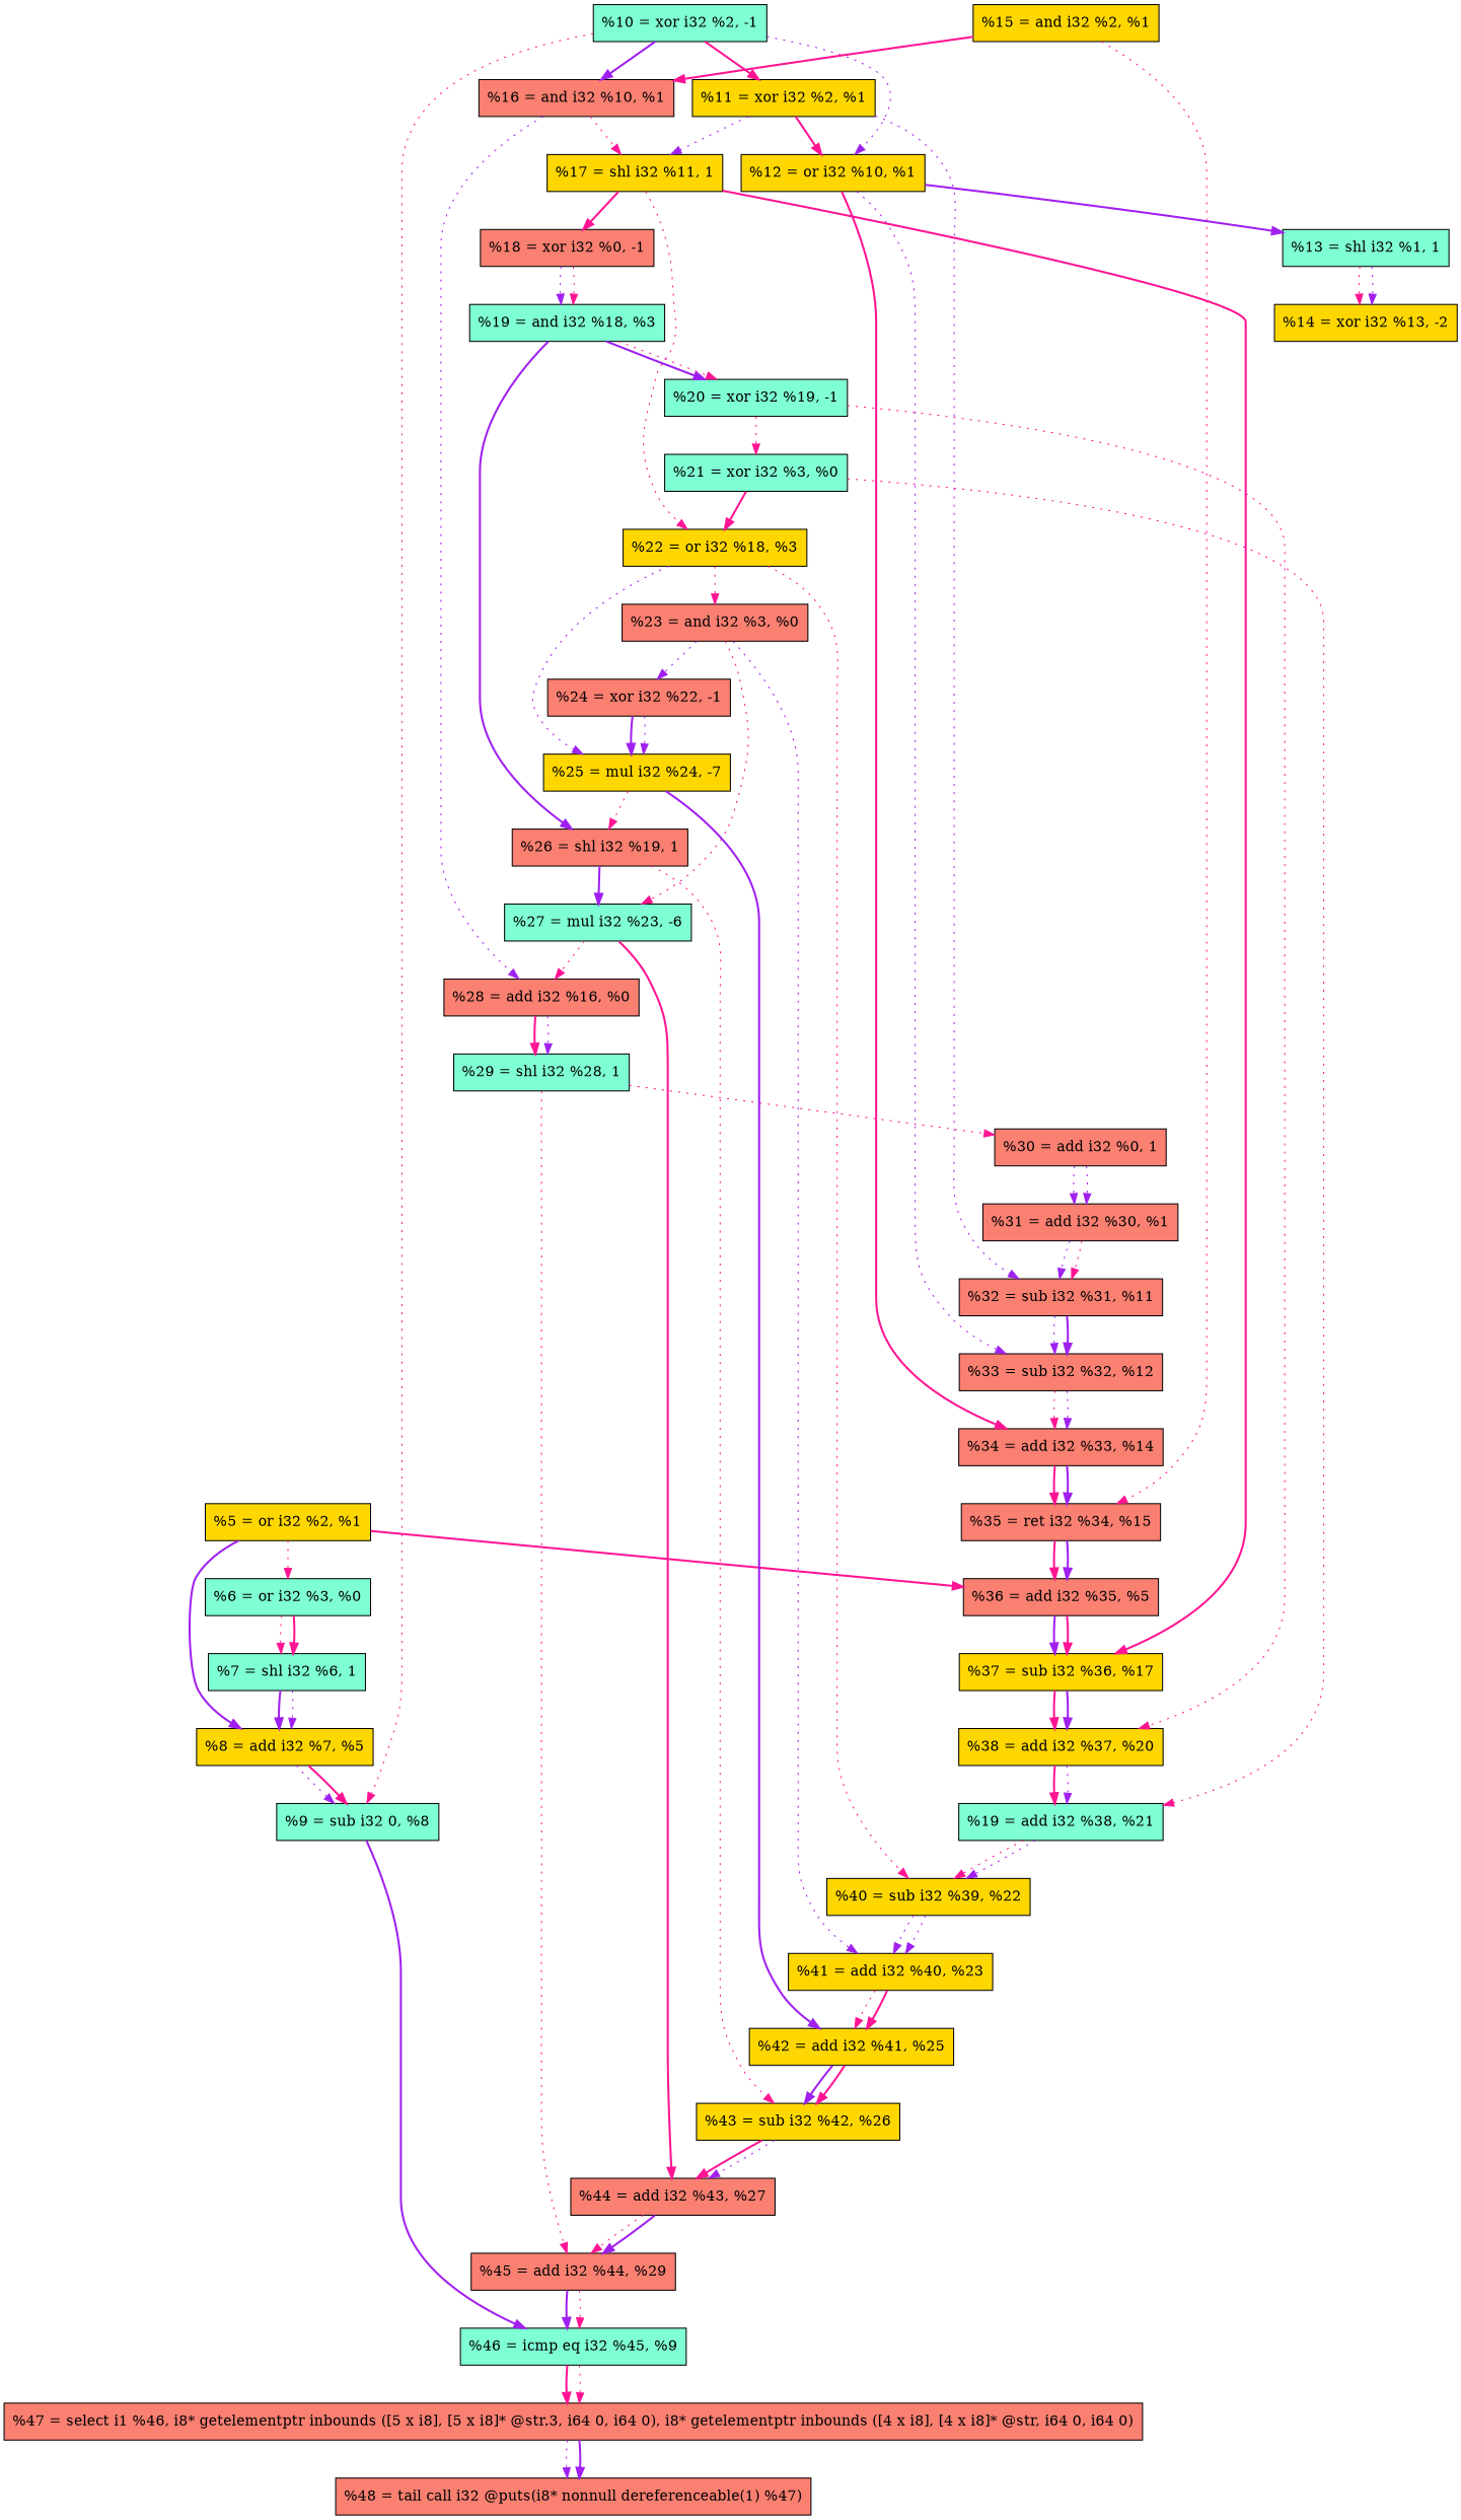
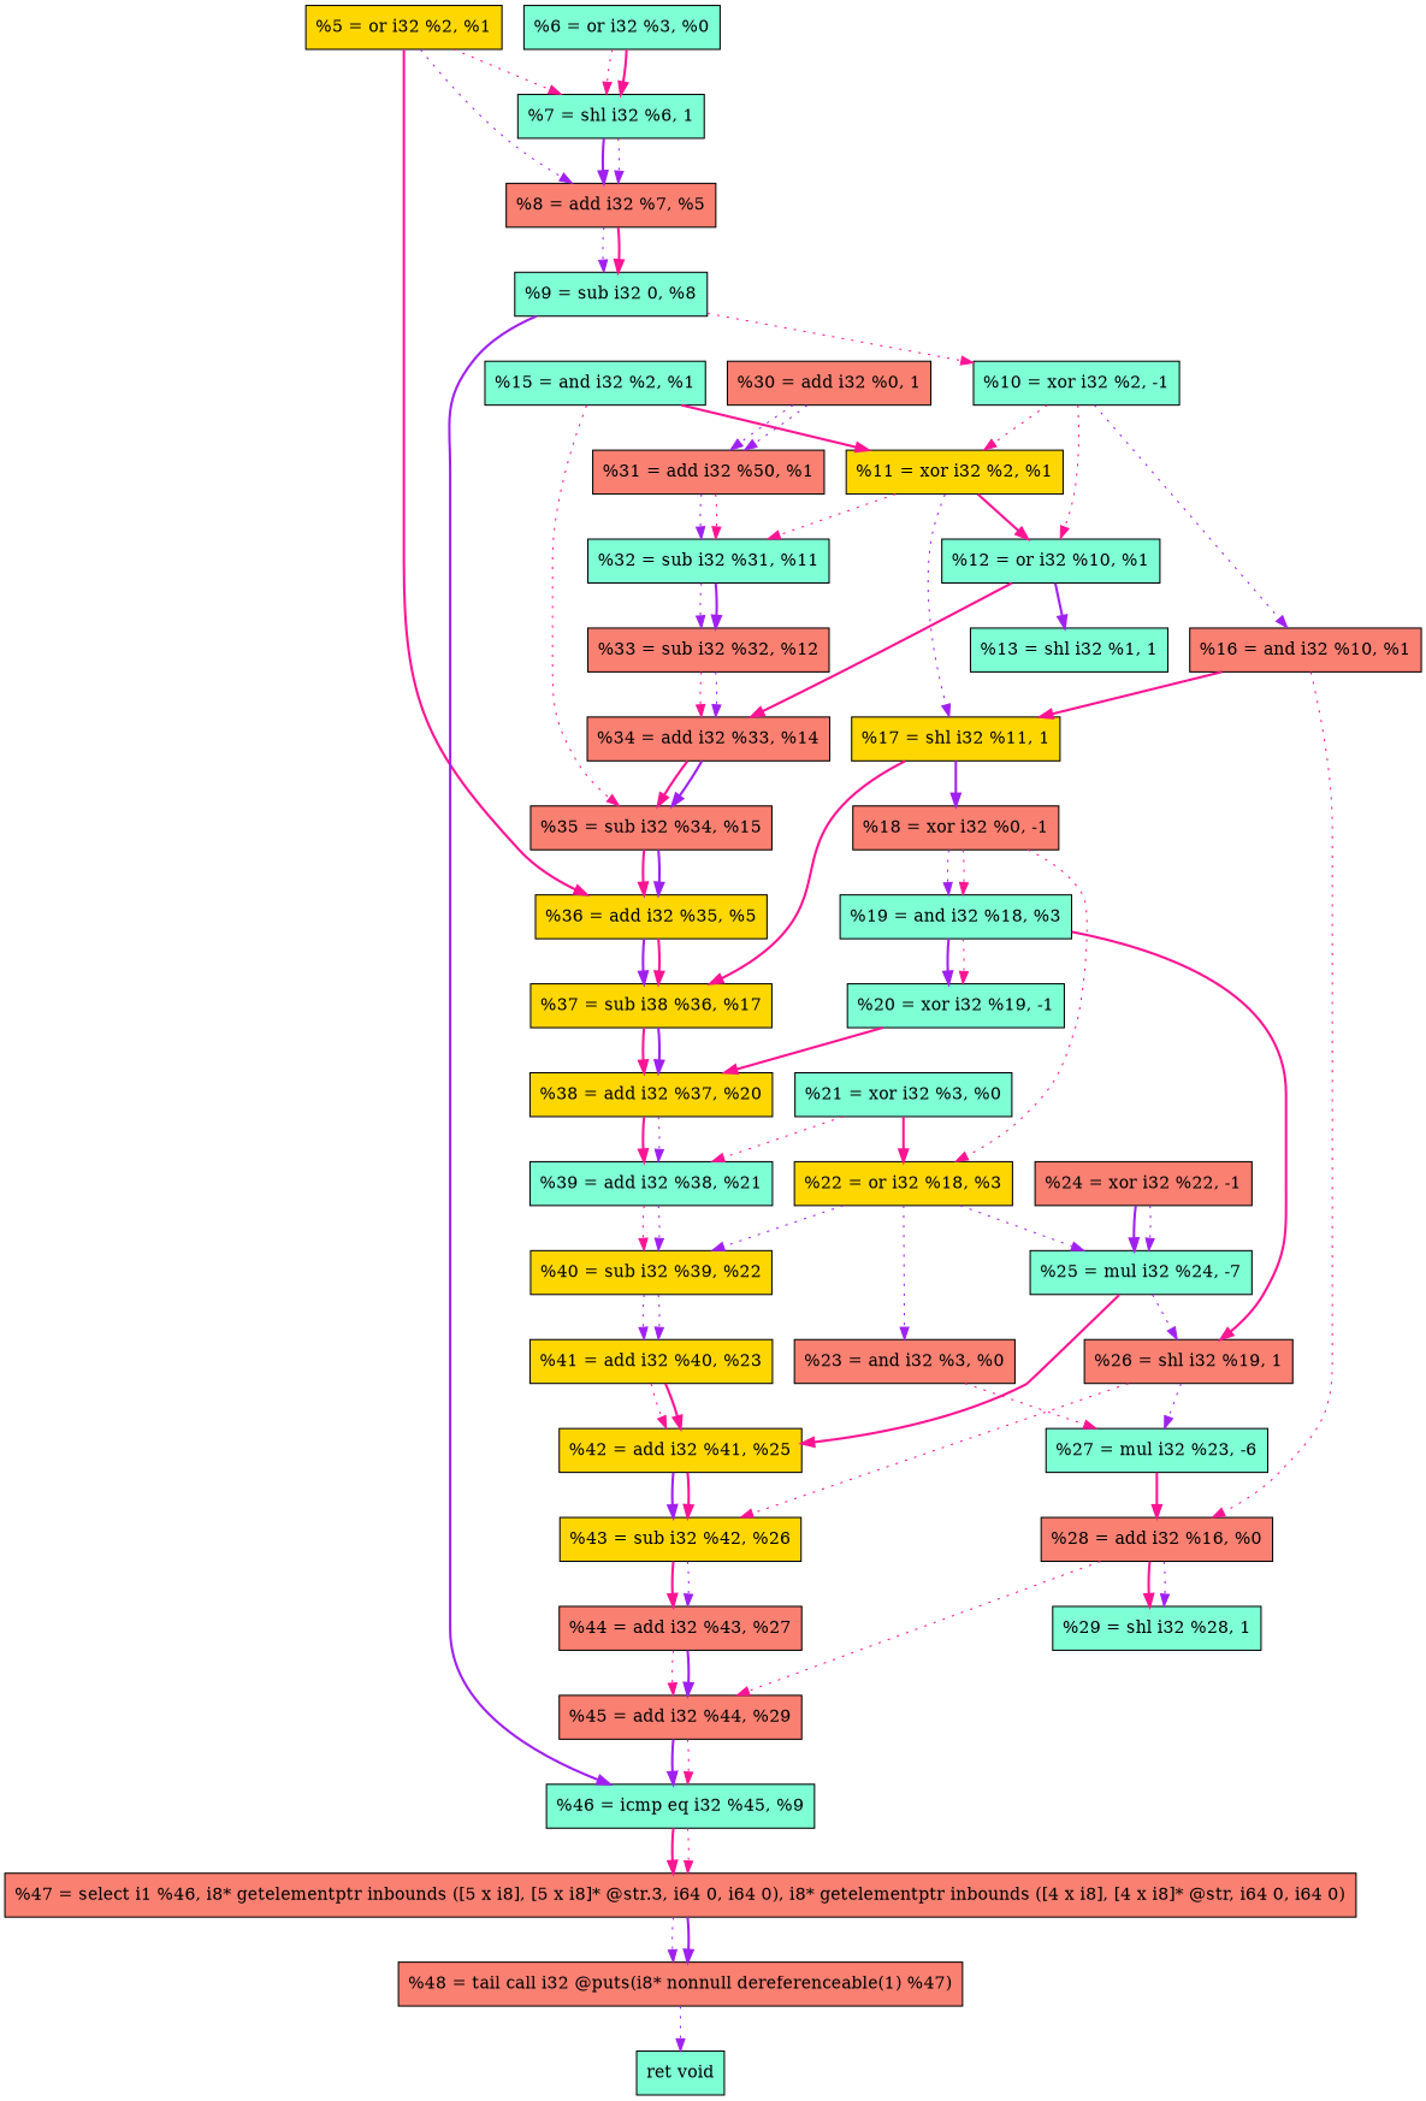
  digraph {
    node [fillcolor=salmon shape=record style=filled]
    edge [color=deeppink style=dotted]
    n1 [fillcolor=gold label="  %5 = or i32 %2, %1"]
    n2 [fillcolor=aquamarine label="  %6 = or i32 %3, %0"]
-   n3 [fillcolor=gold label="  %8 = add i32 %7, %5"]
-   n4 [label="  %36 = add i32 %35, %5"]
+   n3 [label="  %8 = add i32 %7, %5"]
+   n4 [fillcolor=gold label="  %36 = add i32 %35, %5"]
    n5 [fillcolor=aquamarine label="  %7 = shl i32 %6, 1"]
    n6 [fillcolor=aquamarine label="  %9 = sub i32 0, %8"]
-   n7 [fillcolor=gold label="  %37 = sub i32 %36, %17"]
+   n7 [fillcolor=gold label="%37 = sub i38 %36, %17"]
    n8 [fillcolor=aquamarine label="  %10 = xor i32 %2, -1"]
    n9 [fillcolor=aquamarine label="  %46 = icmp eq i32 %45, %9"]
    n10 [fillcolor=gold label="  %11 = xor i32 %2, %1"]
-   n11 [fillcolor=gold label="  %12 = or i32 %10, %1"]
+   n11 [fillcolor=aquamarine label="  %12 = or i32 %10, %1"]
    n12 [label="  %16 = and i32 %10, %1"]
    n13 [label="  %47 = select i1 %46, i8* getelementptr inbounds ([5 x i8], [5 x i8]* @str.3, i64 0, i64 0), i8* getelementptr inbounds ([4 x i8], [4 x i8]* @str, i64 0, i64 0)"]
    n14 [fillcolor=gold label="  %17 = shl i32 %11, 1"]
-   n15 [label="  %32 = sub i32 %31, %11"]
+   n15 [fillcolor=aquamarine label="  %32 = sub i32 %31, %11"]
    n16 [fillcolor=aquamarine label="  %13 = shl i32 %1, 1"]
    n17 [label="  %33 = sub i32 %32, %12"]
    n18 [label="  %34 = add i32 %33, %14"]
    n19 [label="  %28 = add i32 %16, %0"]
    n20 [label="  %18 = xor i32 %0, -1"]
-   n21 [fillcolor=gold label="  %14 = xor i32 %13, -2"]
-   n22 [fillcolor=gold label="  %15 = and i32 %2, %1"]
-   n23 [label="%35 = ret i32 %34, %15"]
+   n22 [fillcolor=aquamarine label="  %15 = and i32 %2, %1"]
+   n23 [label="  %35 = sub i32 %34, %15"]
    n24 [fillcolor=aquamarine label="  %29 = shl i32 %28, 1"]
    n25 [fillcolor=aquamarine label="  %19 = and i32 %18, %3"]
    n26 [fillcolor=gold label="  %22 = or i32 %18, %3"]
    n27 [fillcolor=gold label="  %38 = add i32 %37, %20"]
    n28 [fillcolor=aquamarine label="  %20 = xor i32 %19, -1"]
    n29 [label="  %26 = shl i32 %19, 1"]
    n30 [label="  %23 = and i32 %3, %0"]
    n31 [fillcolor=gold label="  %40 = sub i32 %39, %22"]
-   n32 [fillcolor=gold label="  %25 = mul i32 %24, -7"]
+   n32 [fillcolor=aquamarine label="  %25 = mul i32 %24, -7"]
    n33 [fillcolor=aquamarine label="  %21 = xor i32 %3, %0"]
    n34 [fillcolor=aquamarine label="  %27 = mul i32 %23, -6"]
    n35 [fillcolor=gold label="  %43 = sub i32 %42, %26"]
-   n36 [fillcolor=aquamarine label="%19 = add i32 %38, %21"]
+   n36 [fillcolor=aquamarine label="  %39 = add i32 %38, %21"]
    n37 [label="  %24 = xor i32 %22, -1"]
    n38 [fillcolor=gold label="  %41 = add i32 %40, %23"]
    n39 [label="  %44 = add i32 %43, %27"]
    n40 [fillcolor=gold label="  %42 = add i32 %41, %25"]
    n41 [label="  %45 = add i32 %44, %29"]
    n42 [label="  %30 = add i32 %0, 1"]
-   n43 [label="  %31 = add i32 %30, %1"]
+   n43 [label="%31 = add i32 %50, %1"]
    n44 [label="  %48 = tail call i32 @puts(i8* nonnull dereferenceable(1) %47)"]
-   n1 -> n2
-   n1 -> n3 [color=purple style=bold]
+   n45 [fillcolor=aquamarine label="  ret void"]
+   n1 -> n5
+   n1 -> n3 [color=purple]
    n1 -> n4 [style=bold]
    n2 -> n5
    n2 -> n5 [style=bold]
    n3 -> n6 [color=purple]
    n3 -> n6 [style=bold]
    n4 -> n7 [color=purple style=bold]
    n4 -> n7 [style=bold]
    n5 -> n3 [color=purple style=bold]
    n5 -> n3 [color=purple]
-   n8 -> n6
+   n6 -> n8
    n6 -> n9 [color=purple style=bold]
    n7 -> n27 [style=bold]
    n7 -> n27 [color=purple style=bold]
-   n8 -> n10 [style=bold]
-   n8 -> n11 [color=purple]
-   n8 -> n12 [color=purple style=bold]
+   n8 -> n10
+   n8 -> n11
+   n8 -> n12 [color=purple]
    n9 -> n13 [style=bold]
    n9 -> n13
    n10 -> n11 [style=bold]
    n10 -> n14 [color=purple]
-   n10 -> n15 [color=purple]
+   n10 -> n15
    n11 -> n16 [color=purple style=bold]
-   n11 -> n17 [color=purple]
    n11 -> n18 [style=bold]
-   n12 -> n14
-   n12 -> n19 [color=purple]
+   n12 -> n14 [style=bold]
+   n12 -> n19
    n13 -> n44 [color=purple]
    n13 -> n44 [color=purple style=bold]
    n14 -> n7 [style=bold]
-   n14 -> n20 [style=bold]
+   n14 -> n20 [color=purple style=bold]
    n15 -> n17 [color=purple]
    n15 -> n17 [color=purple style=bold]
-   n16 -> n21
-   n16 -> n21 [color=purple]
    n17 -> n18
    n17 -> n18 [color=purple]
    n18 -> n23 [style=bold]
    n18 -> n23 [color=purple style=bold]
    n19 -> n24 [style=bold]
    n19 -> n24 [color=purple]
    n20 -> n25 [color=purple]
    n20 -> n25
-   n14 -> n26
-   n22 -> n12 [style=bold]
+   n20 -> n26
+   n22 -> n10 [style=bold]
    n22 -> n23
    n23 -> n4 [style=bold]
    n23 -> n4 [color=purple style=bold]
-   n24 -> n41
-   n24 -> n42
+   n19 -> n41
    n25 -> n28 [color=purple style=bold]
    n25 -> n28
-   n25 -> n29 [color=purple style=bold]
-   n26 -> n30
-   n26 -> n31
+   n25 -> n29 [style=bold]
+   n26 -> n30 [color=purple]
+   n26 -> n31 [color=purple]
    n26 -> n32 [color=purple]
    n27 -> n36 [style=bold]
    n27 -> n36 [color=purple]
-   n28 -> n27
-   n28 -> n33
-   n29 -> n34 [color=purple style=bold]
+   n28 -> n27 [style=bold]
+   n29 -> n34 [color=purple]
    n29 -> n35
    n30 -> n34
-   n30 -> n37 [color=purple]
-   n30 -> n38 [color=purple]
    n31 -> n38 [color=purple]
    n31 -> n38 [color=purple]
-   n32 -> n29
-   n32 -> n40 [color=purple style=bold]
+   n32 -> n29 [color=purple]
+   n32 -> n40 [style=bold]
    n33 -> n26 [style=bold]
    n33 -> n36
-   n34 -> n19
-   n34 -> n39 [style=bold]
+   n34 -> n19 [style=bold]
    n35 -> n39 [style=bold]
    n35 -> n39 [color=purple]
    n36 -> n31
    n36 -> n31 [color=purple]
    n37 -> n32 [color=purple style=bold]
    n37 -> n32 [color=purple]
    n38 -> n40
    n38 -> n40 [style=bold]
    n39 -> n41
    n39 -> n41 [color=purple style=bold]
    n40 -> n35 [color=purple style=bold]
    n40 -> n35 [style=bold]
    n41 -> n9 [color=purple style=bold]
    n41 -> n9
    n42 -> n43 [color=purple]
    n42 -> n43 [color=purple]
    n43 -> n15 [color=purple]
    n43 -> n15
+   n44 -> n45 [color=purple]
  }
